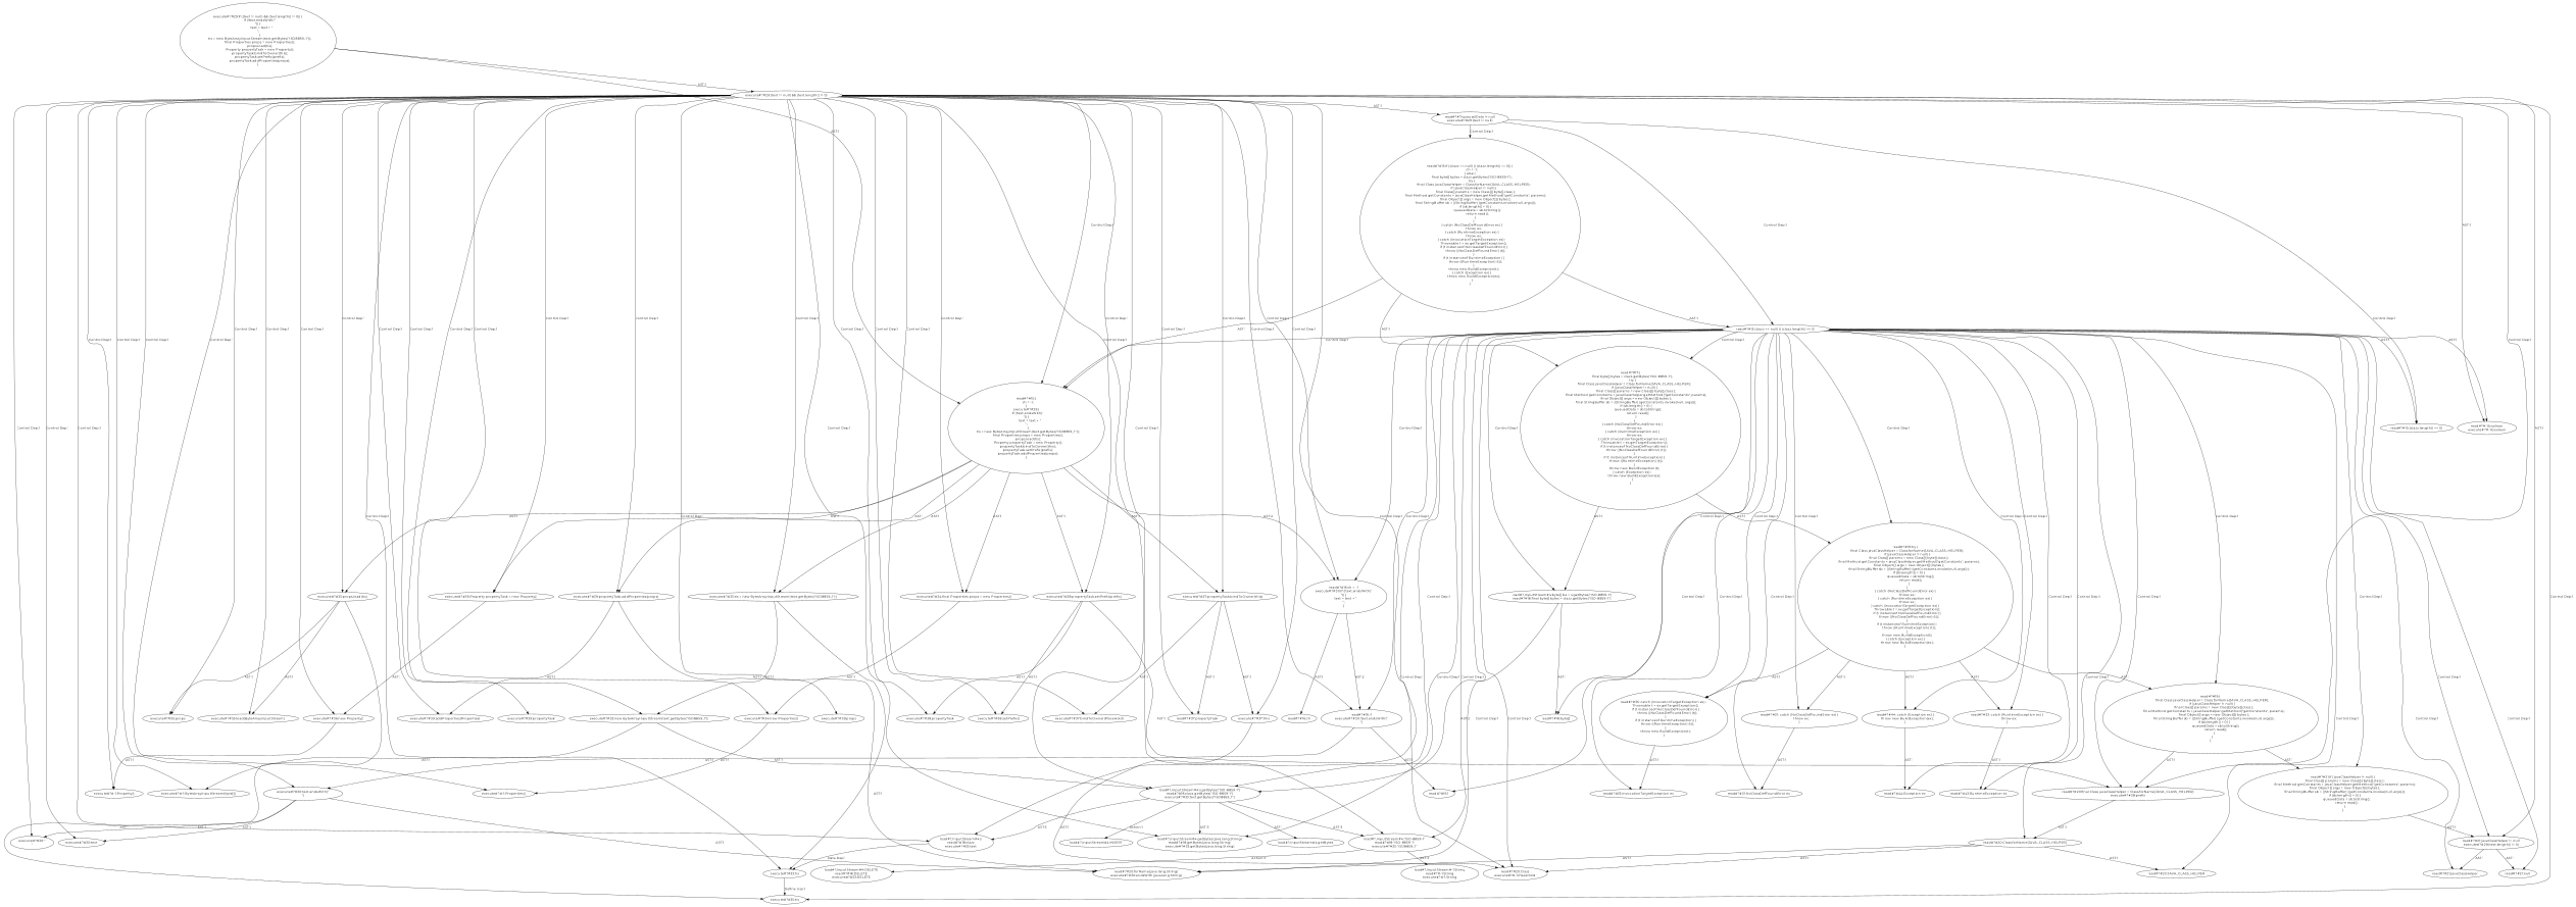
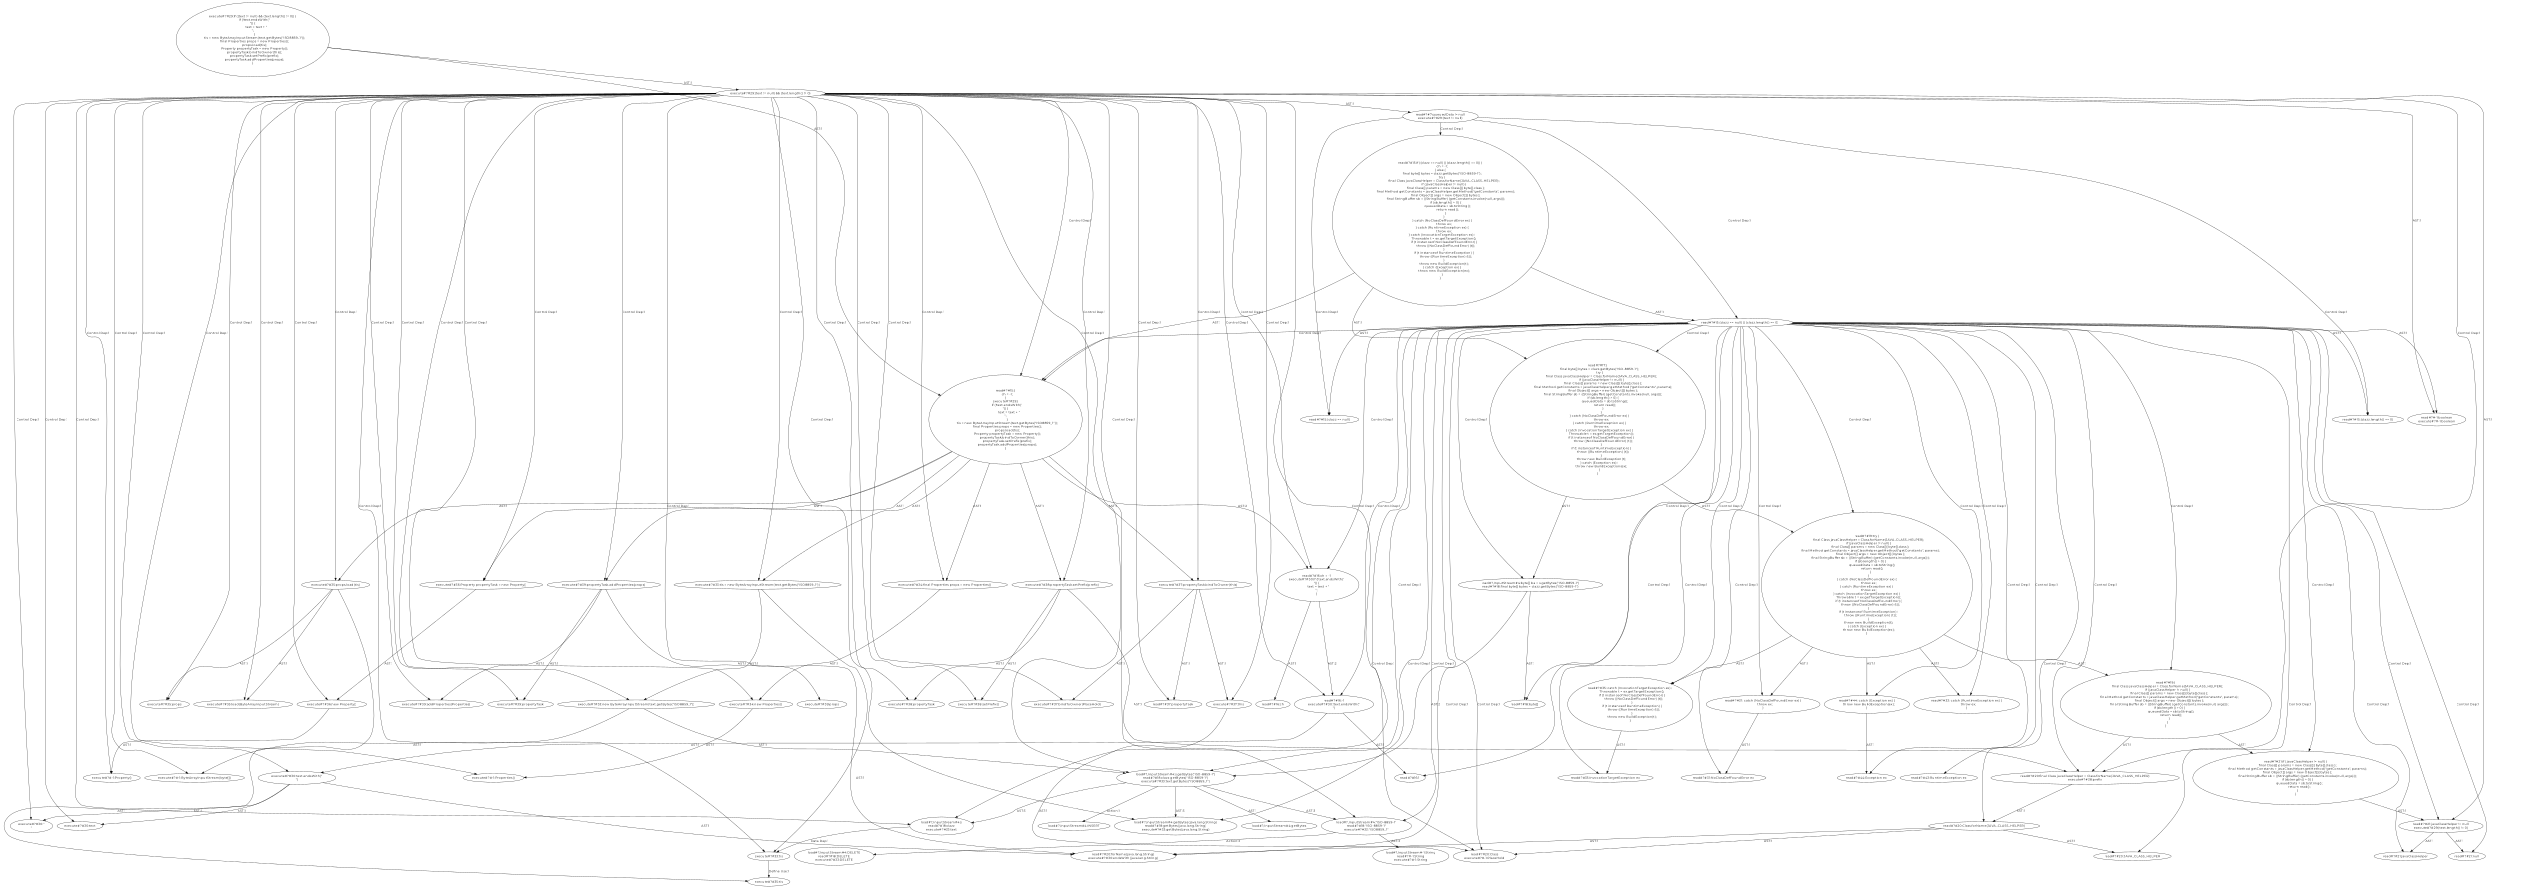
  digraph {
    fontname=Montserrat
    node [fontname=Montserrat shape=ellipse]
    edge [fontname=Montserrat]
    n1 [label="load#?,InputStream#4:DELETE\nread#?#18:DELETE\nexecute#?#33:DELETE"]
    n2 [label="load#?,InputStream#4:\"ISO-8859-1\"\nread#?#18:\"ISO-8859-1\"\nexecute#?#33:\"ISO8859_1\""]
    n3 [label="load#?,InputStream#-1:String\nread#?#-1:String\nexecute#?#-1:String"]
    n4 [label="load#?,InputStream#4:s.getBytes(\"ISO-8859-1\")\nread#?#18:clazz.getBytes(\"ISO-8859-1\")\nexecute#?#33:text.getBytes(\"ISO8859_1\")"]
    n5 [label="load#?,InputStream#4:getBytes"]
    n6 [label="load#?,InputStream#4:s\nread#?#18:clazz\nexecute#?#33:text"]
    n7 [label="load#?,InputStream#4:getBytes(java.lang.String)\nread#?#18:getBytes(java.lang.String)\nexecute#?#33:getBytes(java.lang.String)"]
    n8 [label="load#?,InputStream#4:INSERT"]
    n9 [label="execute#?#33:tis"]
    n10 [label="load#?,InputStream#4:byte[] ba = s.getBytes(\"ISO-8859-1\")\nread#?#18:final byte[] bytes = clazz.getBytes(\"ISO-8859-1\")"]
    n11 [label="read#?#18:byte[]"]
    n12 [label="execute#?#35:tis"]
    n13 [label="read#?#15:\{\n    ch = -1;\n\}\nexecute#?#29:\{\n    if (!text.endsWith(\"\n\")) \{\n        text = text + \"\n\";\n    \}\n    tis = new ByteArrayInputStream(text.getBytes(\"ISO8859_1\"));\n    final Properties props = new Properties();\n    props.load(tis);\n    Property propertyTask = new Property();\n    propertyTask.bindToOwner(this);\n    propertyTask.setPrefix(prefix);\n    propertyTask.addProperties(props);\n\}"]
    n14 [label="read#?#16:ch = -1\nexecute#?#30:if (!text.endsWith(\"\n\")) \{\n    text = text + \"\n\";\n\}"]
    n15 [label="execute#?#39:propertyTask.addProperties(props)"]
    n16 [label="execute#?#36:Property propertyTask = new Property()"]
    n17 [label="execute#?#35:props.load(tis)"]
    n18 [label="execute#?#33:tis = new ByteArrayInputStream(text.getBytes(\"ISO8859_1\"))"]
    n19 [label="execute#?#34:final Properties props = new Properties()"]
    n20 [label="execute#?#38:propertyTask.setPrefix(prefix)"]
    n21 [label="execute#?#37:propertyTask.bindToOwner(this)"]
    n22 [label="read#?#16:-1\nexecute#?#30:!text.endsWith(\"\n\")"]
    n23 [label="read#?#16:ch"]
    n24 [label="execute#?#39:addProperties(Properties)"]
    n25 [label="execute#?#39:props"]
    n26 [label="execute#?#39:propertyTask"]
    n27 [label="execute#?#36:new Property()"]
    n28 [label="execute#?#35:props"]
    n29 [label="execute#?#35:load(ByteArrayInputStream)"]
    n30 [label="execute#?#33:new ByteArrayInputStream(text.getBytes(\"ISO8859_1\"))"]
    n31 [label="execute#?#34:new Properties()"]
    n32 [label="read#?#20:final Class javaClassHelper = Class.forName(JAVA_CLASS_HELPER)\nexecute#?#38:prefix"]
    n33 [label="execute#?#38:setPrefix()"]
    n34 [label="execute#?#38:propertyTask"]
    n35 [label="execute#?#37:bindToOwner(PlaceHold)"]
    n36 [label="execute#?#37:this"]
    n37 [label="read#?#37:propertyTask"]
    n38 [label="read#?#20:forName(java.lang.String)\nexecute#?#30:endsWith(java.lang.String)"]
    n39 [label="read#?#20:Class.forName(JAVA_CLASS_HELPER)"]
    n40 [label="read#?#20:Class\nexecute#?#-1:PlaceHold"]
    n41 [label="read#?#20:JAVA_CLASS_HELPER"]
    n42 [label="read#?#7:queuedData != null\nexecute#?#29:(text != null)"]
    n43 [label="read#?#15:(clazz.length() == 0)"]
    n44 [label="read#?#15:(clazz == null) || (clazz.length() == 0)"]
    n45 [label="read#?#15:if ((clazz == null) || (clazz.length() == 0)) \{\n    ch = -1;\n\} else \{\n    final byte[] bytes = clazz.getBytes(\"ISO-8859-1\");\n    try \{\n        final Class javaClassHelper = Class.forName(JAVA_CLASS_HELPER);\n        if (javaClassHelper != null) \{\n            final Class[] params = new Class[]\{ byte[].class \};\n            final Method getConstants = javaClassHelper.getMethod(\"getConstants\", params);\n            final Object[] args = new Object[]\{ bytes \};\n            final StringBuffer sb = ((StringBuffer) (getConstants.invoke(null, args)));\n            if (sb.length() > 0) \{\n                queuedData = sb.toString();\n                return read();\n            \}\n        \}\n    \} catch (NoClassDefFoundError ex) \{\n        throw ex;\n    \} catch (RuntimeException ex) \{\n        throw ex;\n    \} catch (InvocationTargetException ex) \{\n        Throwable t = ex.getTargetException();\n        if (t instanceof NoClassDefFoundError) \{\n            throw ((NoClassDefFoundError) (t));\n        \}\n        if (t instanceof RuntimeException) \{\n            throw ((RuntimeException) (t));\n        \}\n        throw new BuildException(t);\n    \} catch (Exception ex) \{\n        throw new BuildException(ex);\n    \}\n\}"]
+   n46 [label="read#?#15:(clazz == null)"]
    n47 [label="read#?#21:javaClassHelper != null\nexecute#?#29:(text.length() != 0)"]
    n48 [label="read#?#21:javaClassHelper"]
    n49 [label="read#?#21:null"]
    n50 [label="read#?#33: catch (RuntimeException ex) \{\n    throw ex;\n\}"]
    n51 [label="read#?#43:RuntimeException ex"]
    n52 [label="read#?#17:\{\n    final byte[] bytes = clazz.getBytes(\"ISO-8859-1\");\n    try \{\n        final Class javaClassHelper = Class.forName(JAVA_CLASS_HELPER);\n        if (javaClassHelper != null) \{\n            final Class[] params = new Class[]\{ byte[].class \};\n            final Method getConstants = javaClassHelper.getMethod(\"getConstants\", params);\n            final Object[] args = new Object[]\{ bytes \};\n            final StringBuffer sb = ((StringBuffer) (getConstants.invoke(null, args)));\n            if (sb.length() > 0) \{\n                queuedData = sb.toString();\n                return read();\n            \}\n        \}\n    \} catch (NoClassDefFoundError ex) \{\n        throw ex;\n    \} catch (RuntimeException ex) \{\n        throw ex;\n    \} catch (InvocationTargetException ex) \{\n        Throwable t = ex.getTargetException();\n        if (t instanceof NoClassDefFoundError) \{\n            throw ((NoClassDefFoundError) (t));\n        \}\n        if (t instanceof RuntimeException) \{\n            throw ((RuntimeException) (t));\n        \}\n        throw new BuildException(t);\n    \} catch (Exception ex) \{\n        throw new BuildException(ex);\n    \}\n\}"]
    n53 [label="read#?#19:try \{\n    final Class javaClassHelper = Class.forName(JAVA_CLASS_HELPER);\n    if (javaClassHelper != null) \{\n        final Class[] params = new Class[]\{ byte[].class \};\n        final Method getConstants = javaClassHelper.getMethod(\"getConstants\", params);\n        final Object[] args = new Object[]\{ bytes \};\n        final StringBuffer sb = ((StringBuffer) (getConstants.invoke(null, args)));\n        if (sb.length() > 0) \{\n            queuedData = sb.toString();\n            return read();\n        \}\n    \}\n\} catch (NoClassDefFoundError ex) \{\n    throw ex;\n\} catch (RuntimeException ex) \{\n    throw ex;\n\} catch (InvocationTargetException ex) \{\n    Throwable t = ex.getTargetException();\n    if (t instanceof NoClassDefFoundError) \{\n        throw ((NoClassDefFoundError) (t));\n    \}\n    if (t instanceof RuntimeException) \{\n        throw ((RuntimeException) (t));\n    \}\n    throw new BuildException(t);\n\} catch (Exception ex) \{\n    throw new BuildException(ex);\n\}"]
    n54 [label="read#?#16:1"]
    n55 [label="read#?#35: catch (InvocationTargetException ex) \{\n    Throwable t = ex.getTargetException();\n    if (t instanceof NoClassDefFoundError) \{\n        throw ((NoClassDefFoundError) (t));\n    \}\n    if (t instanceof RuntimeException) \{\n        throw ((RuntimeException) (t));\n    \}\n    throw new BuildException(t);\n\}"]
    n56 [label="read#?#19:\{\n    final Class javaClassHelper = Class.forName(JAVA_CLASS_HELPER);\n    if (javaClassHelper != null) \{\n        final Class[] params = new Class[]\{ byte[].class \};\n        final Method getConstants = javaClassHelper.getMethod(\"getConstants\", params);\n        final Object[] args = new Object[]\{ bytes \};\n        final StringBuffer sb = ((StringBuffer) (getConstants.invoke(null, args)));\n        if (sb.length() > 0) \{\n            queuedData = sb.toString();\n            return read();\n        \}\n    \}\n\}"]
    n57 [label="read#?#31: catch (NoClassDefFoundError ex) \{\n    throw ex;\n\}"]
    n58 [label="read#?#44: catch (Exception ex) \{\n    throw new BuildException(ex);\n\}"]
    n59 [label="read#?#35:InvocationTargetException ex"]
    n60 [label="read#?#-1:boolean\nexecute#?#-1:boolean"]
    n61 [label="read#?#31:NoClassDefFoundError ex"]
    n62 [label="read#?#21:if (javaClassHelper != null) \{\n    final Class[] params = new Class[]\{ byte[].class \};\n    final Method getConstants = javaClassHelper.getMethod(\"getConstants\", params);\n    final Object[] args = new Object[]\{ bytes \};\n    final StringBuffer sb = ((StringBuffer) (getConstants.invoke(null, args)));\n    if (sb.length() > 0) \{\n        queuedData = sb.toString();\n        return read();\n    \}\n\}"]
    n63 [label="read#?#44:Exception ex"]
    n64 [label="execute#?#30:text.endsWith(\"\n\")"]
    n65 [label="execute#?#30:\"\n\""]
    n66 [label="execute#?#30:text"]
    n67 [label="execute#?#-1:Property()"]
    n68 [label="execute#?#-1:Properties()"]
    n69 [label="execute#?#29:if ((text != null) && (text.length() != 0)) \{\n    if (!text.endsWith(\"\n\")) \{\n        text = text + \"\n\";\n    \}\n    tis = new ByteArrayInputStream(text.getBytes(\"ISO8859_1\"));\n    final Properties props = new Properties();\n    props.load(tis);\n    Property propertyTask = new Property();\n    propertyTask.bindToOwner(this);\n    propertyTask.setPrefix(prefix);\n    propertyTask.addProperties(props);\n\}"]
    n70 [label="execute#?#29:(text != null) && (text.length() != 0)"]
    n71 [label="execute#?#-1:ByteArrayInputStream(byte[])"]
    n2 -> n1 [label="Action:3"]
    n2 -> n3 [label="AST:3"]
    n4 -> n2 [label="AST:3"]
    n4 -> n5 [label="AST:1"]
    n4 -> n6 [label="AST:3"]
    n4 -> n7 [label="AST:3"]
    n4 -> n8 [label="Action:1"]
    n6 -> n9 [label="Data Dep:1"]
    n9 -> n12 [label="Define Use:1"]
    n10 -> n4 [label="AST:2"]
    n10 -> n11 [label="AST:1"]
    n13 -> n14 [label="AST:2"]
    n13 -> n15 [label="AST:1"]
    n13 -> n16 [label="AST:1"]
    n13 -> n17 [label="AST:1"]
    n13 -> n18 [label="AST:1"]
    n13 -> n19 [label="AST:1"]
    n13 -> n20 [label="AST:1"]
    n13 -> n21 [label="AST:1"]
    n14 -> n22 [label="AST:2"]
    n14 -> n23 [label="AST:1"]
    n15 -> n24 [label="AST:1"]
    n15 -> n25 [label="AST:1"]
+   n15 -> n26 [label="AST:1"]
    n16 -> n27 [label="AST:1"]
    n17 -> n12 [label="AST:1"]
    n17 -> n28 [label="AST:1"]
    n17 -> n29 [label="AST:1"]
    n18 -> n9 [label="AST:1"]
    n18 -> n30 [label="AST:1"]
    n19 -> n31 [label="AST:1"]
    n20 -> n32 [label="AST:1"]
    n20 -> n33 [label="AST:1"]
    n20 -> n34 [label="AST:1"]
    n21 -> n35 [label="AST:1"]
    n21 -> n36 [label="AST:1"]
    n21 -> n37 [label="AST:1"]
    n22 -> n54 [label="AST:1"]
    n22 -> n64 [label="AST:1"]
    n27 -> n67 [label="AST:1"]
    n30 -> n4 [label="AST:1"]
    n30 -> n71 [label="AST:1"]
    n31 -> n68 [label="AST:1"]
    n32 -> n39 [label="AST:1"]
    n36 -> n40 [label="AST:1"]
    n39 -> n38 [label="AST:1"]
    n39 -> n40 [label="AST:1"]
    n39 -> n41 [label="AST:1"]
    n42 -> n43 [label="Control Dep:1"]
    n42 -> n44 [label="Control Dep:1"]
    n42 -> n45 [label="Control Dep:1"]
+   n42 -> n46 [label="Control Dep:1"]
    n44 -> n2 [label="Control Dep:1"]
    n44 -> n4 [label="Control Dep:1"]
    n44 -> n6 [label="Control Dep:1"]
    n44 -> n7 [label="Control Dep:1"]
    n44 -> n10 [label="Control Dep:1"]
    n44 -> n11 [label="Control Dep:1"]
    n44 -> n13 [label="Control Dep:1"]
    n44 -> n14 [label="Control Dep:1"]
    n44 -> n22 [label="Control Dep:1"]
    n44 -> n32 [label="Control Dep:1"]
    n44 -> n38 [label="Control Dep:1"]
    n44 -> n39 [label="Control Dep:1"]
    n44 -> n40 [label="Control Dep:1"]
    n44 -> n41 [label="Control Dep:1"]
    n44 -> n43 [label="AST:1"]
+   n44 -> n46 [label="AST:1"]
    n44 -> n47 [label="Control Dep:1"]
    n44 -> n48 [label="Control Dep:1"]
    n44 -> n49 [label="Control Dep:1"]
    n44 -> n50 [label="Control Dep:1"]
    n44 -> n51 [label="Control Dep:1"]
    n44 -> n52 [label="Control Dep:1"]
    n44 -> n53 [label="Control Dep:1"]
    n44 -> n54 [label="Control Dep:1"]
    n44 -> n55 [label="Control Dep:1"]
    n44 -> n56 [label="Control Dep:1"]
    n44 -> n57 [label="Control Dep:1"]
    n44 -> n58 [label="Control Dep:1"]
    n44 -> n59 [label="Control Dep:1"]
    n44 -> n60 [label="AST:1"]
    n44 -> n61 [label="Control Dep:1"]
    n44 -> n62 [label="Control Dep:1"]
    n44 -> n63 [label="Control Dep:1"]
    n45 -> n13 [label="AST:1"]
    n45 -> n44 [label="AST:1"]
    n45 -> n52 [label="AST:1"]
    n47 -> n48 [label="AST:1"]
    n47 -> n49 [label="AST:1"]
-   n50 -> n51 [label="AST:1"]
    n52 -> n10 [label="AST:1"]
    n52 -> n53 [label="AST:1"]
    n53 -> n50 [label="AST:1"]
    n53 -> n55 [label="AST:1"]
    n53 -> n56 [label="AST:1"]
    n53 -> n57 [label="AST:1"]
    n53 -> n58 [label="AST:1"]
    n55 -> n59 [label="AST:1"]
    n56 -> n32 [label="AST:1"]
    n56 -> n62 [label="AST:1"]
    n57 -> n61 [label="AST:1"]
    n58 -> n63 [label="AST:1"]
    n62 -> n47 [label="AST:1"]
    n64 -> n38 [label="AST:1"]
    n64 -> n65 [label="AST:1"]
    n64 -> n66 [label="AST:1"]
    n69 -> n13 [label="AST:1"]
    n69 -> n70 [label="AST:1"]
    n70 -> n2 [label="Control Dep:1"]
    n70 -> n4 [label="Control Dep:1"]
    n70 -> n6 [label="Control Dep:1"]
    n70 -> n7 [label="Control Dep:1"]
    n70 -> n9 [label="Control Dep:1"]
-   n70 -> n12 [label="Control Dep:1"]
    n70 -> n13 [label="Control Dep:1"]
    n70 -> n14 [label="Control Dep:1"]
    n70 -> n15 [label="Control Dep:1"]
    n70 -> n16 [label="Control Dep:1"]
    n70 -> n17 [label="Control Dep:1"]
    n70 -> n18 [label="Control Dep:1"]
    n70 -> n19 [label="Control Dep:1"]
    n70 -> n20 [label="Control Dep:1"]
    n70 -> n21 [label="Control Dep:1"]
    n70 -> n22 [label="Control Dep:1"]
    n70 -> n24 [label="Control Dep:1"]
    n70 -> n26 [label="Control Dep:1"]
    n70 -> n27 [label="Control Dep:1"]
    n70 -> n28 [label="Control Dep:1"]
    n70 -> n29 [label="Control Dep:1"]
    n70 -> n30 [label="Control Dep:1"]
    n70 -> n31 [label="Control Dep:1"]
    n70 -> n32 [label="Control Dep:1"]
    n70 -> n33 [label="Control Dep:1"]
    n70 -> n34 [label="Control Dep:1"]
    n70 -> n35 [label="Control Dep:1"]
    n70 -> n36 [label="Control Dep:1"]
    n70 -> n37 [label="Control Dep:1"]
    n70 -> n38 [label="Control Dep:1"]
    n70 -> n40 [label="Control Dep:1"]
    n70 -> n42 [label="AST:1"]
    n70 -> n47 [label="AST:1"]
    n70 -> n60 [label="AST:1"]
    n70 -> n64 [label="Control Dep:1"]
    n70 -> n65 [label="Control Dep:1"]
    n70 -> n66 [label="Control Dep:1"]
    n70 -> n67 [label="Control Dep:1"]
    n70 -> n68 [label="Control Dep:1"]
    n70 -> n71 [label="Control Dep:1"]
  }
